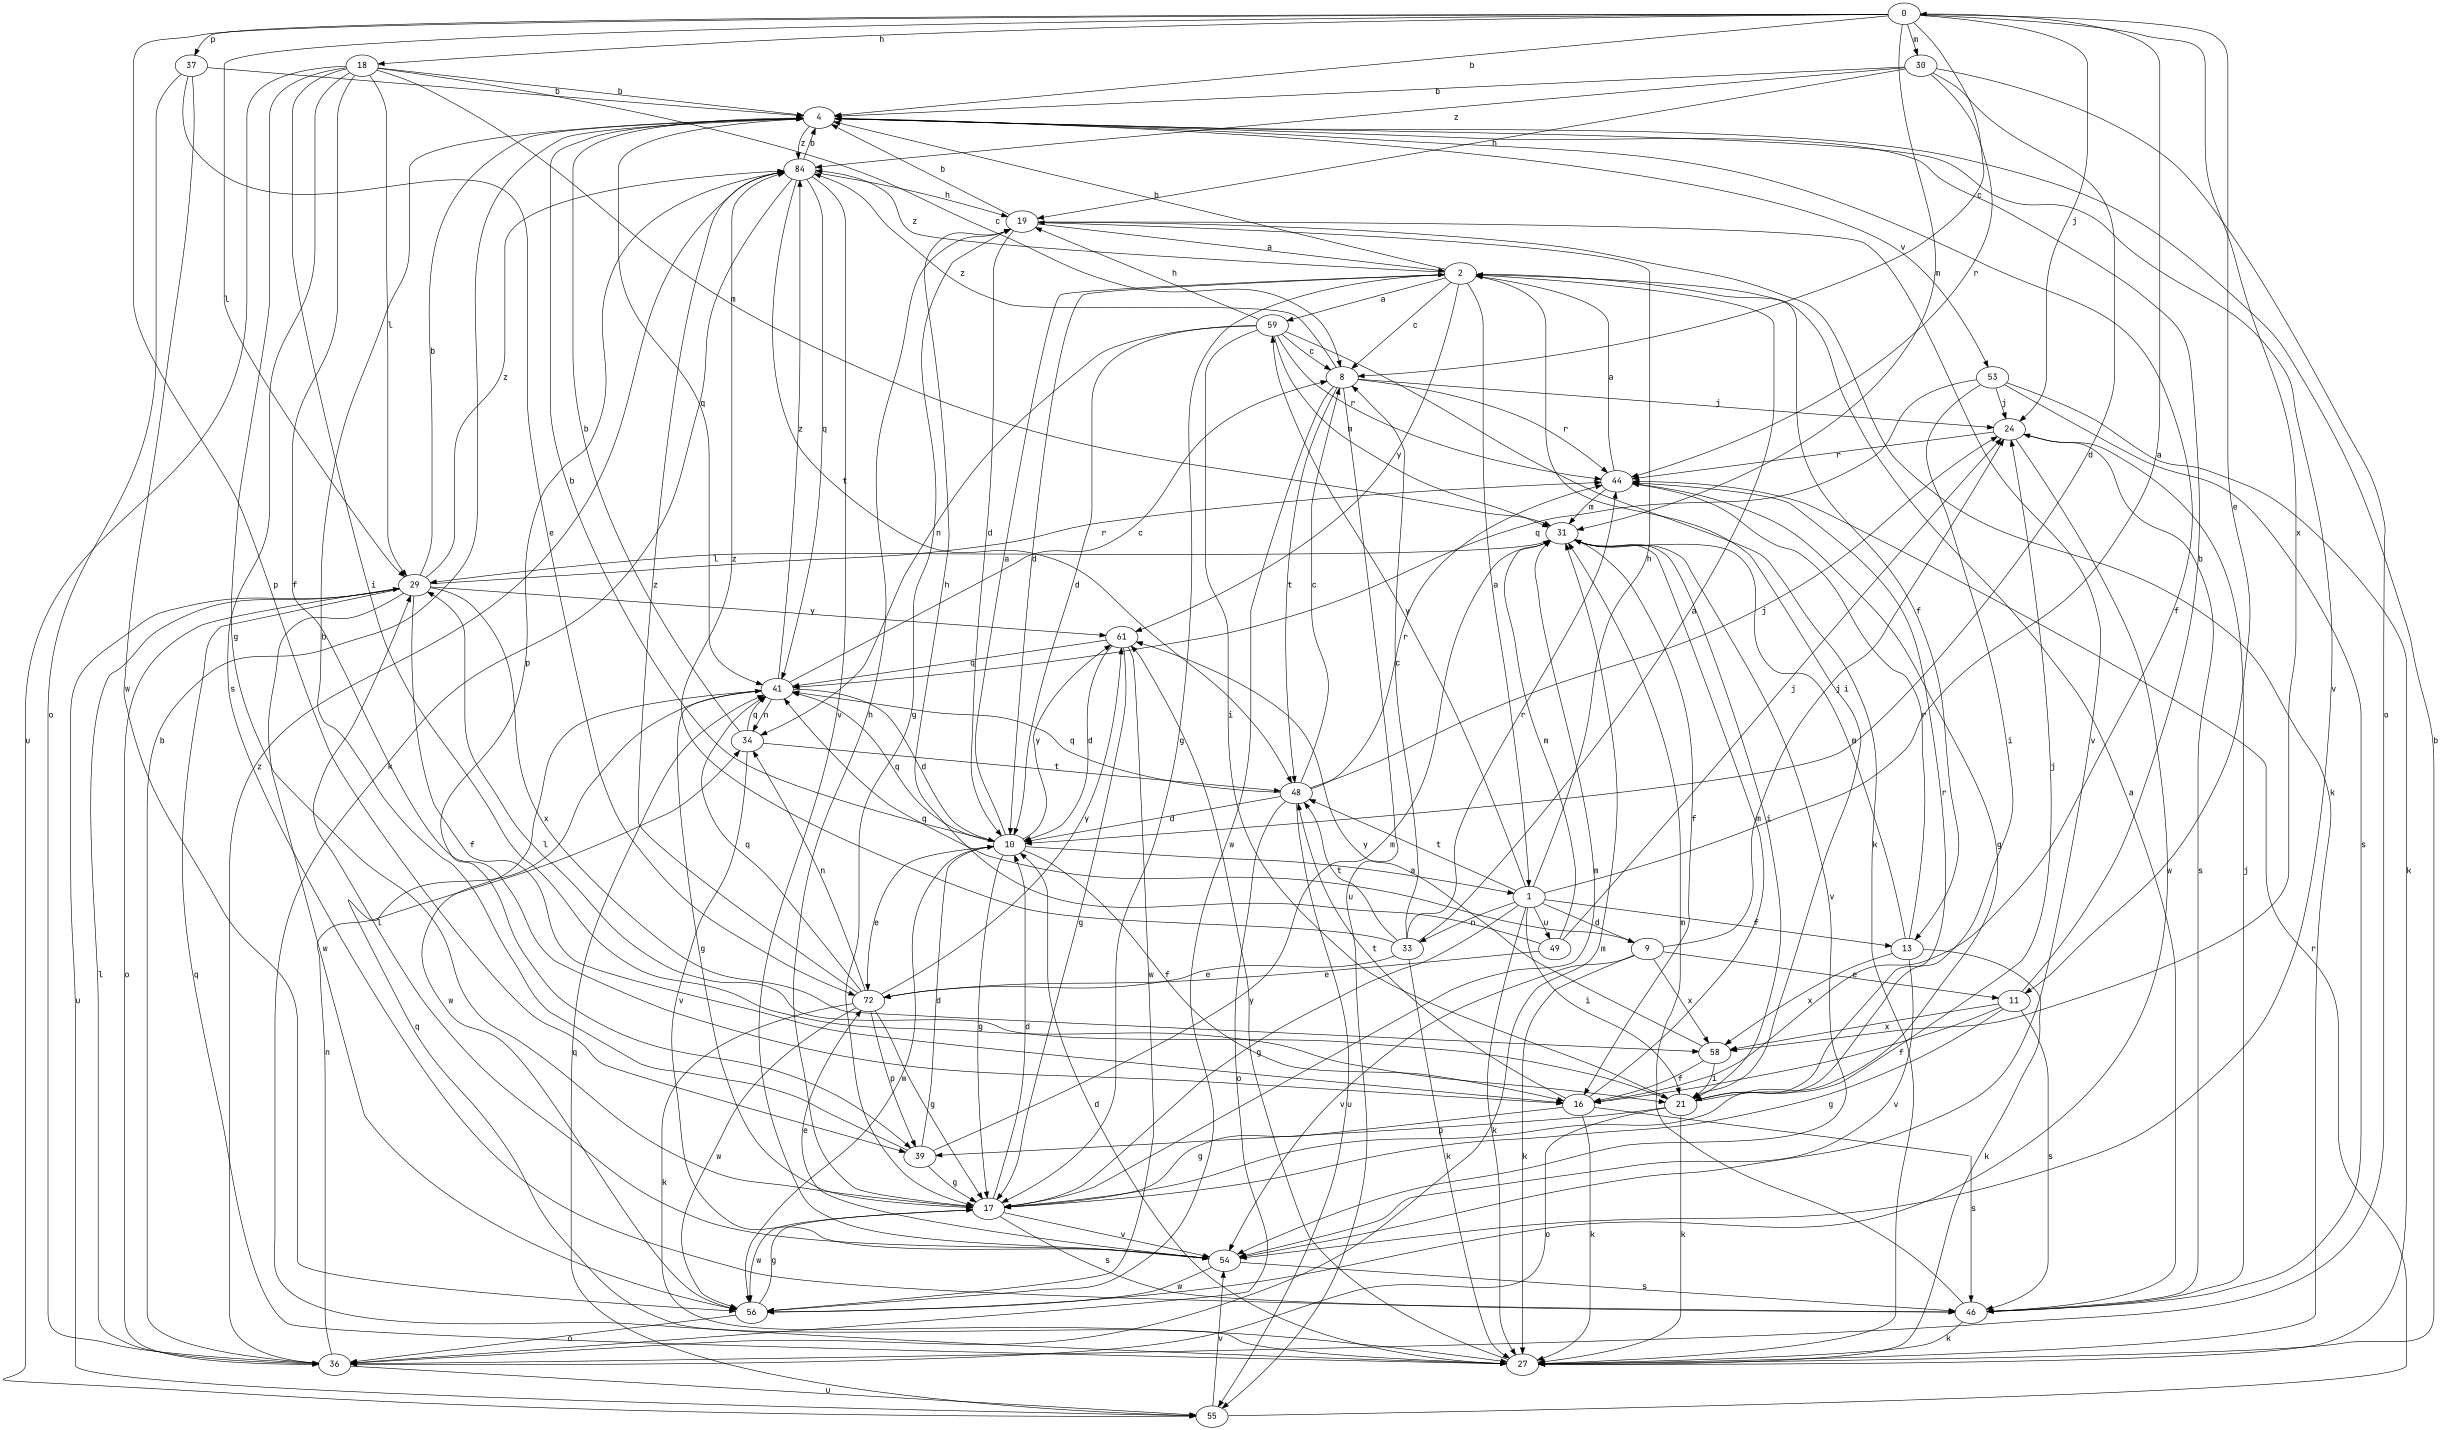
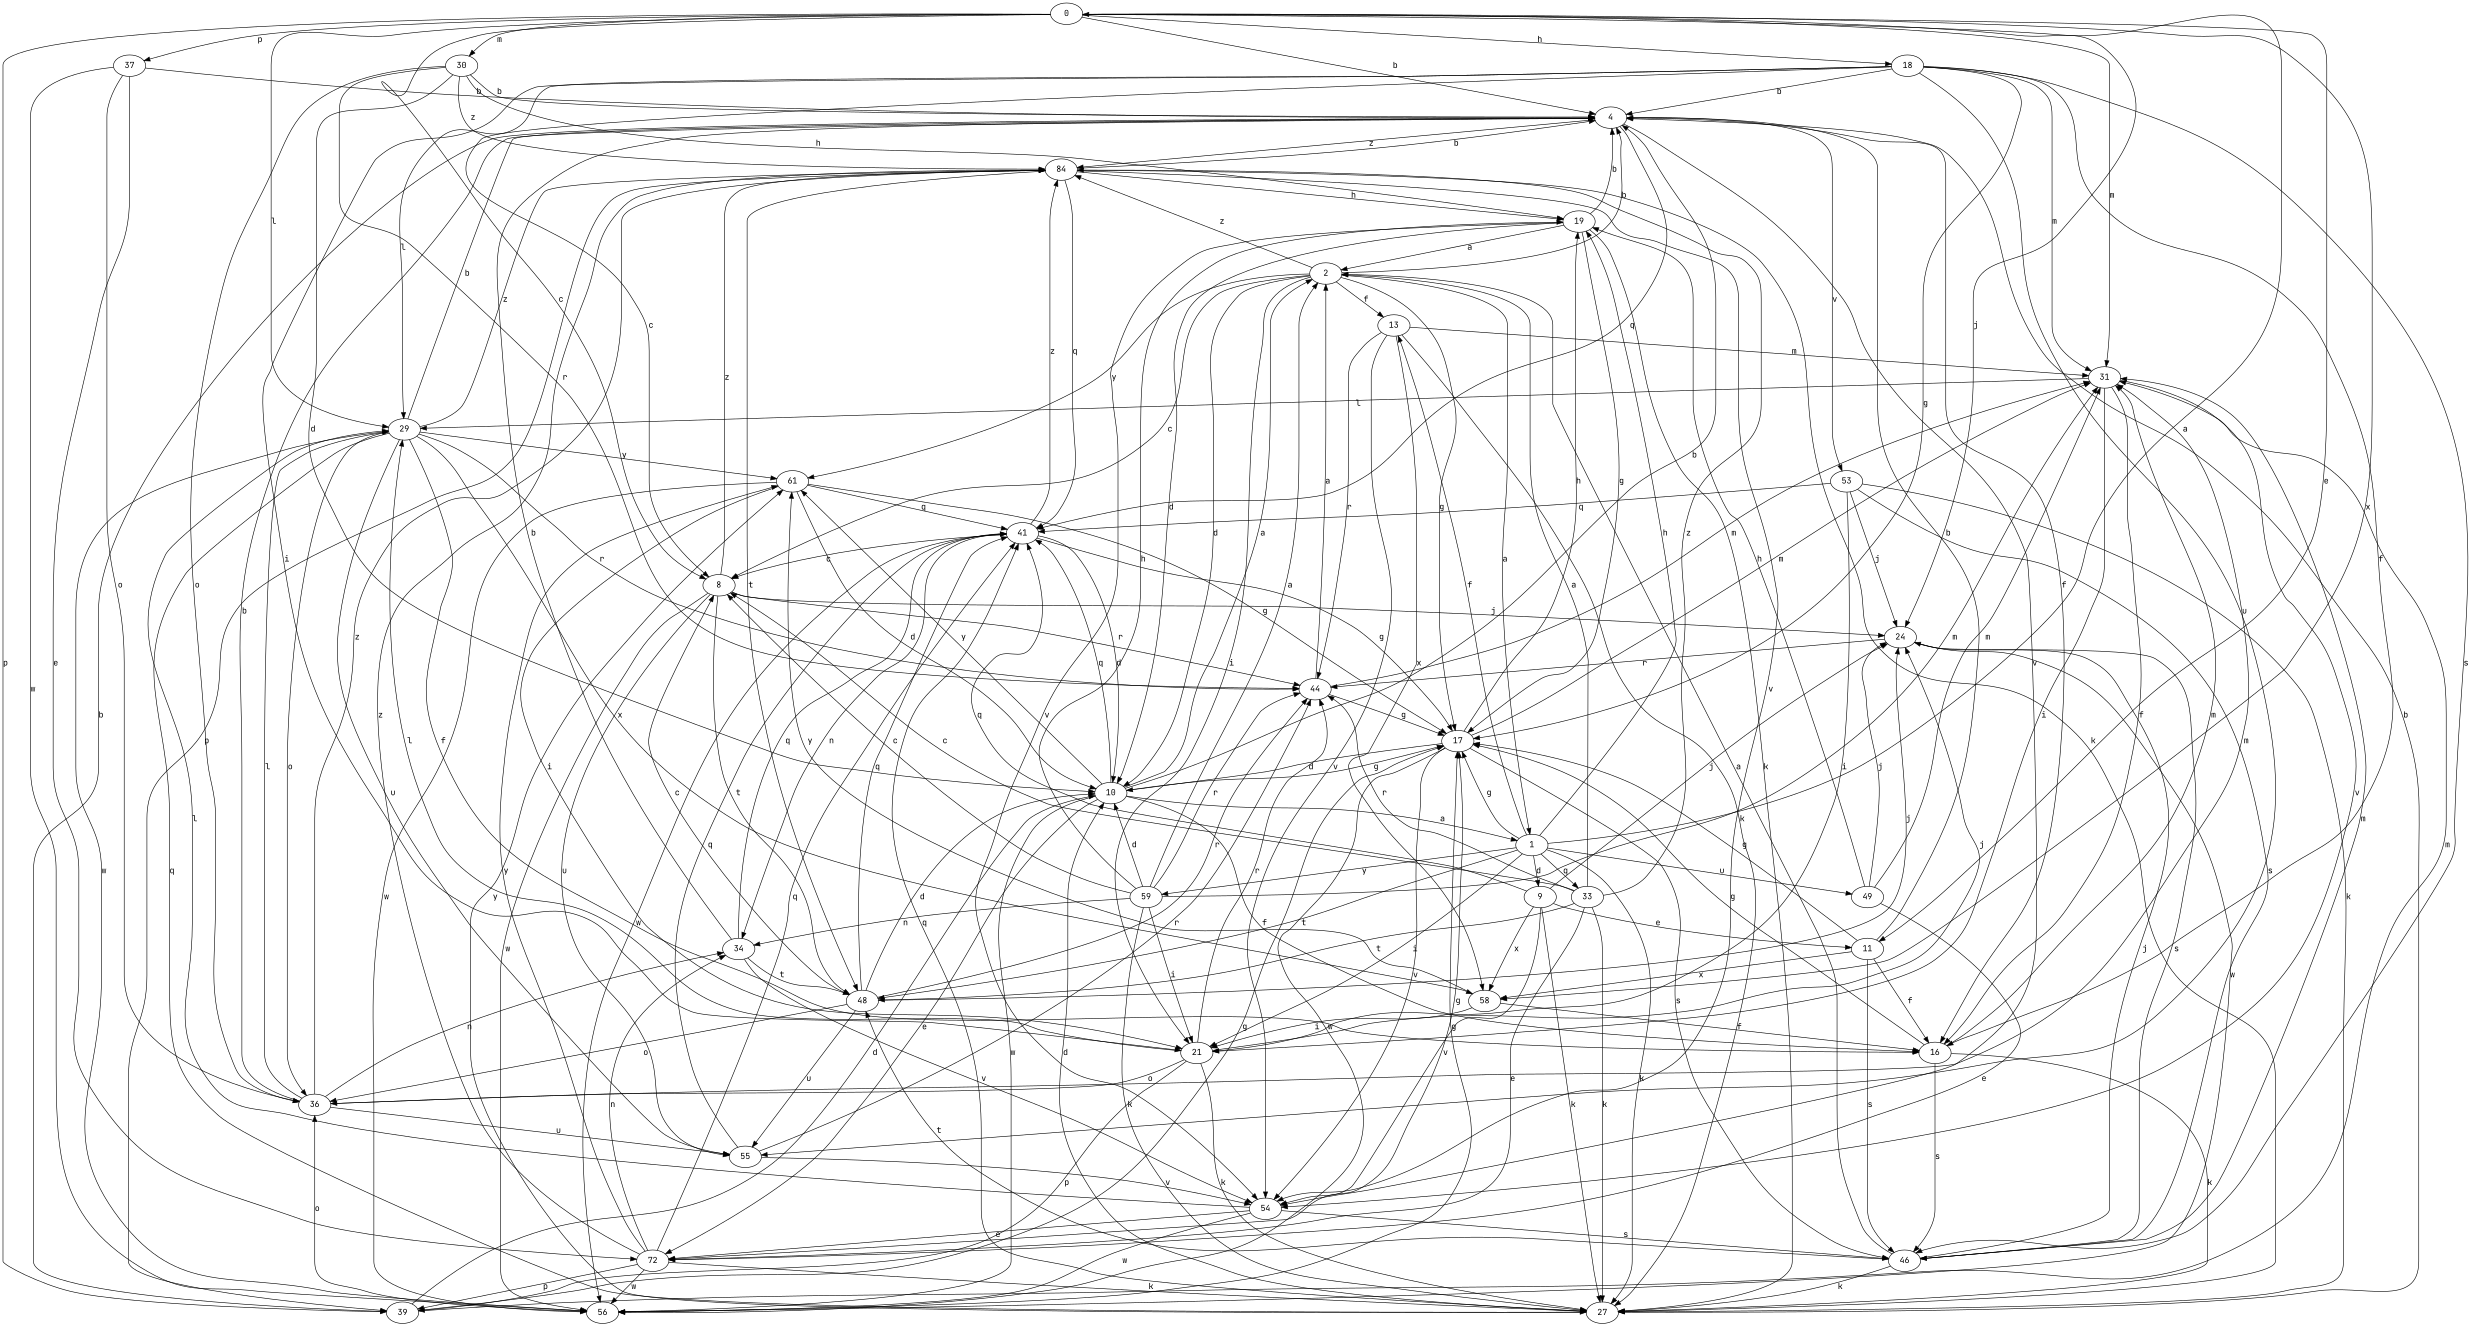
  strict digraph {
    fontname="JetBrains Mono"
    node [fontname="JetBrains Mono"]
    edge [fontname="JetBrains Mono"]
    0
    4
    8
    11
    18
    24
    29
    30
    31
    37
    39
    58
    n13 [label=84]
    16
    41
    53
    54
    48
    44
    n20 [label=55]
    56
    17
    46
    21
    36
    27
    61
    19
    10
    34
    n31 [label=72]
    1
    9
    13
    33
    49
    59
    2
    0 -> 4 [label=b]
    0 -> 8 [label=c]
    0 -> 11 [label=e]
    0 -> 18 [label=h]
    0 -> 24 [label=j]
    0 -> 29 [label=l]
    0 -> 30 [label=m]
    0 -> 31 [label=m]
    0 -> 37 [label=p]
    0 -> 39 [label=p]
    0 -> 58 [label=x]
    4 -> n13 [label=z]
    4 -> 16 [label=f]
    4 -> 41 [label=q]
    4 -> 53 [label=v]
    4 -> 54 [label=v]
    8 -> 24 [label=j]
    8 -> n13 [label=z]
    8 -> 48 [label=t]
    8 -> 44 [label=r]
    8 -> n20 [label=u]
    8 -> 56 [label=w]
    11 -> 4 [label=b]
    11 -> 58 [label=x]
    11 -> 16 [label=f]
    11 -> 17 [label=g]
    11 -> 46 [label=s]
    18 -> 4 [label=b]
    18 -> 8 [label=c]
    18 -> 29 [label=l]
    18 -> 31 [label=m]
    18 -> 16 [label=f]
    18 -> n20 [label=u]
    18 -> 17 [label=g]
    18 -> 46 [label=s]
    18 -> 21 [label=i]
    24 -> 44 [label=r]
    24 -> 56 [label=w]
    24 -> 46 [label=s]
    29 -> 4 [label=b]
    29 -> 58 [label=x]
    29 -> n13 [label=z]
    29 -> 16 [label=f]
    29 -> 44 [label=r]
    29 -> n20 [label=u]
    29 -> 56 [label=w]
    29 -> 36 [label=o]
    29 -> 27 [label=q]
    29 -> 61 [label=y]
    30 -> 4 [label=b]
    30 -> n13 [label=z]
    30 -> 44 [label=r]
    30 -> 36 [label=o]
    30 -> 19 [label=h]
    30 -> 10 [label=d]
    31 -> 29 [label=l]
    31 -> 16 [label=f]
    31 -> 54 [label=v]
    31 -> 21 [label=i]
    37 -> 4 [label=b]
    37 -> 56 [label=w]
    37 -> 36 [label=o]
    37 -> n31 [label=e]
    39 -> 4 [label=b]
    39 -> 31 [label=m]
    39 -> 17 [label=g]
    39 -> 10 [label=d]
    58 -> 16 [label=f]
    58 -> 21 [label=i]
    58 -> 61 [label=y]
    n13 -> 4 [label=b]
    n13 -> 39 [label=p]
    n13 -> 41 [label=q]
    n13 -> 54 [label=v]
    n13 -> 48 [label=t]
    n13 -> 27 [label=k]
    n13 -> 19 [label=h]
    16 -> 31 [label=m]
-   16 -> 48 [label=t]
+   46 -> 48 [label=t]
    16 -> 17 [label=g]
    16 -> 46 [label=s]
    16 -> 27 [label=k]
    41 -> 8 [label=c]
    41 -> n13 [label=z]
    41 -> 56 [label=w]
    41 -> 17 [label=g]
    41 -> 10 [label=d]
    41 -> 34 [label=n]
    53 -> 24 [label=j]
    53 -> 41 [label=q]
    53 -> 46 [label=s]
    53 -> 21 [label=i]
    53 -> 27 [label=k]
    54 -> 29 [label=l]
    54 -> 56 [label=w]
    54 -> 46 [label=s]
    54 -> n31 [label=e]
    48 -> 8 [label=c]
    48 -> 24 [label=j]
    48 -> 41 [label=q]
    48 -> 44 [label=r]
    48 -> n20 [label=u]
    48 -> 36 [label=o]
    48 -> 10 [label=d]
    44 -> 31 [label=m]
    44 -> 17 [label=g]
    44 -> 2 [label=a]
    n20 -> 41 [label=q]
    n20 -> 54 [label=v]
    n20 -> 44 [label=r]
    56 -> 17 [label=g]
    56 -> 36 [label=o]
    17 -> 31 [label=m]
    17 -> 54 [label=v]
    17 -> 56 [label=w]
    17 -> 46 [label=s]
    17 -> 19 [label=h]
    17 -> 10 [label=d]
    46 -> 24 [label=j]
    46 -> 31 [label=m]
    46 -> 27 [label=k]
    46 -> 2 [label=a]
    21 -> 24 [label=j]
    21 -> 29 [label=l]
    21 -> 39 [label=p]
    21 -> 44 [label=r]
    21 -> 36 [label=o]
    21 -> 27 [label=k]
    36 -> 4 [label=b]
    36 -> 29 [label=l]
    36 -> 31 [label=m]
    36 -> n13 [label=z]
    36 -> n20 [label=u]
    36 -> 34 [label=n]
    27 -> 4 [label=b]
    27 -> 41 [label=q]
    27 -> 61 [label=y]
    27 -> 10 [label=d]
    61 -> 41 [label=q]
    61 -> 56 [label=w]
    61 -> 17 [label=g]
+   61 -> 21 [label=i]
    61 -> 10 [label=d]
    19 -> 4 [label=b]
    19 -> 54 [label=v]
    19 -> 17 [label=g]
    19 -> 27 [label=k]
    19 -> 10 [label=d]
    19 -> 2 [label=a]
    10 -> 4 [label=b]
    10 -> 16 [label=f]
    10 -> 41 [label=q]
    10 -> 56 [label=w]
    10 -> 17 [label=g]
    10 -> 61 [label=y]
    10 -> n31 [label=e]
    10 -> 1 [label=a]
    10 -> 2 [label=a]
    34 -> 4 [label=b]
    34 -> 41 [label=q]
    34 -> 54 [label=v]
    34 -> 48 [label=t]
    n31 -> 39 [label=p]
    n31 -> n13 [label=z]
    n31 -> 41 [label=q]
    n31 -> 56 [label=w]
    n31 -> 17 [label=g]
    n31 -> 27 [label=k]
    n31 -> 61 [label=y]
    n31 -> 34 [label=n]
    1 -> 0 [label=a]
    1 -> 48 [label=t]
    1 -> 17 [label=g]
    1 -> 21 [label=i]
    1 -> 27 [label=k]
    1 -> 19 [label=h]
    1 -> 9 [label=d]
    1 -> 13 [label=f]
-   1 -> 33 [label=n]
+   1 -> 33 [label=q]
    1 -> 49 [label=u]
    1 -> 59 [label=y]
    9 -> 11 [label=e]
    9 -> 24 [label=j]
    9 -> 58 [label=x]
    9 -> 41 [label=q]
    9 -> 54 [label=v]
    9 -> 27 [label=k]
    13 -> 31 [label=m]
    13 -> 58 [label=x]
    13 -> 54 [label=v]
    13 -> 44 [label=r]
    13 -> 27 [label=k]
    33 -> 8 [label=c]
    33 -> n13 [label=z]
    33 -> 48 [label=t]
    33 -> 44 [label=r]
    33 -> 27 [label=k]
    33 -> n31 [label=e]
    33 -> 2 [label=a]
    49 -> 24 [label=j]
    49 -> 31 [label=m]
    49 -> 19 [label=h]
    49 -> n31 [label=e]
    59 -> 8 [label=c]
    59 -> 31 [label=m]
    59 -> 44 [label=r]
    59 -> 21 [label=i]
    59 -> 27 [label=k]
    59 -> 19 [label=h]
    59 -> 10 [label=d]
    59 -> 34 [label=n]
-   2 -> 59 [label=a]
+   59 -> 2 [label=a]
    2 -> 4 [label=b]
    2 -> 8 [label=c]
    2 -> n13 [label=z]
    2 -> 17 [label=g]
    2 -> 21 [label=i]
    2 -> 61 [label=y]
    2 -> 10 [label=d]
    2 -> 1 [label=a]
    2 -> 13 [label=f]
  }
